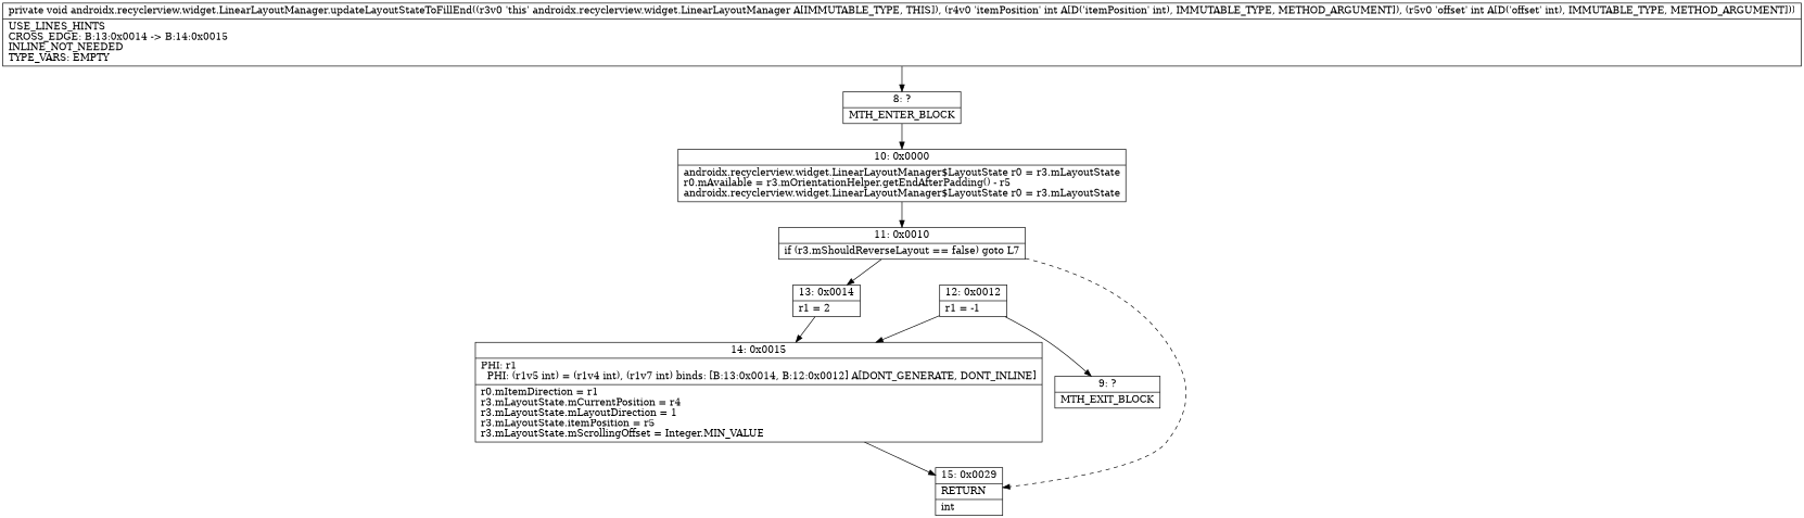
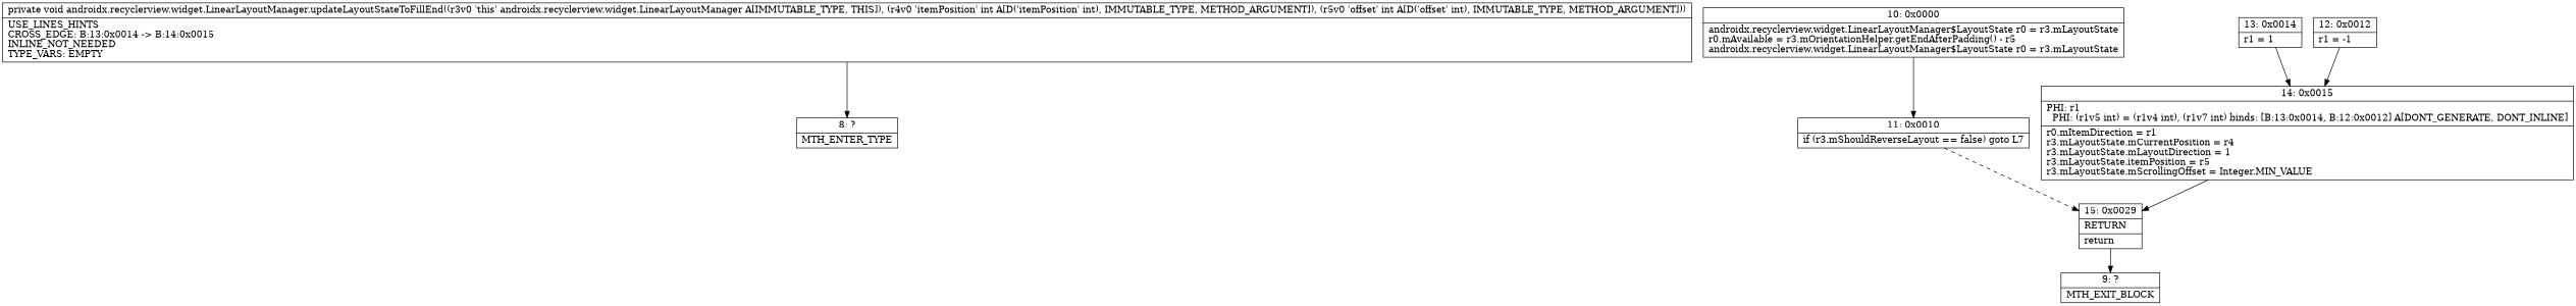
  digraph {
    node [shape=record]
-   n1 [label="{8\:\ ?|MTH_ENTER_BLOCK\l}"]
+   n1 [label="{8\:\ ?|MTH_ENTER_TYPE\l}"]
    n2 [label="{10\:\ 0x0000|androidx.recyclerview.widget.LinearLayoutManager$LayoutState r0 = r3.mLayoutState\lr0.mAvailable = r3.mOrientationHelper.getEndAfterPadding() \- r5\landroidx.recyclerview.widget.LinearLayoutManager$LayoutState r0 = r3.mLayoutState\l}"]
    n3 [label="{11\:\ 0x0010|if (r3.mShouldReverseLayout == false) goto L7\l}"]
-   n4 [label="{13\:\ 0x0014|r1 = 2\l}"]
-   n5 [label="{15\:\ 0x0029|RETURN\l|int\l}"]
+   n4 [label="{13\:\ 0x0014|r1 = 1\l}"]
+   n5 [label="{15\:\ 0x0029|RETURN\l|return\l}"]
    n6 [label="{12\:\ 0x0012|r1 = \-1\l}"]
    n7 [label="{14\:\ 0x0015|PHI: r1 \l  PHI: (r1v5 int) = (r1v4 int), (r1v7 int) binds: [B:13:0x0014, B:12:0x0012] A[DONT_GENERATE, DONT_INLINE]\l|r0.mItemDirection = r1\lr3.mLayoutState.mCurrentPosition = r4\lr3.mLayoutState.mLayoutDirection = 1\lr3.mLayoutState.itemPosition = r5\lr3.mLayoutState.mScrollingOffset = Integer.MIN_VALUE\l}"]
    n8 [label="{9\:\ ?|MTH_EXIT_BLOCK\l}"]
    n9 [label="{private void androidx.recyclerview.widget.LinearLayoutManager.updateLayoutStateToFillEnd((r3v0 'this' androidx.recyclerview.widget.LinearLayoutManager A[IMMUTABLE_TYPE, THIS]), (r4v0 'itemPosition' int A[D('itemPosition' int), IMMUTABLE_TYPE, METHOD_ARGUMENT]), (r5v0 'offset' int A[D('offset' int), IMMUTABLE_TYPE, METHOD_ARGUMENT]))  | USE_LINES_HINTS\lCROSS_EDGE: B:13:0x0014 \-\> B:14:0x0015\lINLINE_NOT_NEEDED\lTYPE_VARS: EMPTY\l}"]
-   n1 -> n2
    n2 -> n3
-   n3 -> n4
    n3 -> n5 [style=dashed]
    n4 -> n7
-   n6 -> n8
+   n5 -> n8
    n6 -> n7
    n7 -> n5
    n9 -> n1
  }
